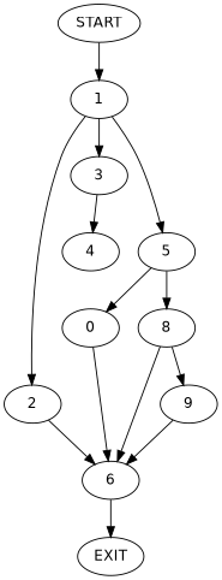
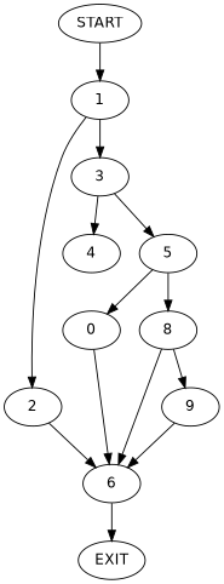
  digraph {
    fontname="DejaVu Sans"
    node [fontname="DejaVu Sans"]
    edge [fontname="DejaVu Sans"]
    n1 [label=START]
    1
    2
    3
    n5 [label=EXIT]
    6
    4
    5
    n9 [label=0]
    8
    9
    n1 -> 1
    1 -> 2
    1 -> 3
    2 -> 6
    3 -> 4
-   1 -> 5
+   3 -> 5
    6 -> n5
    5 -> n9
    5 -> 8
    n9 -> 6
    8 -> 6
    8 -> 9
    9 -> 6
  }
